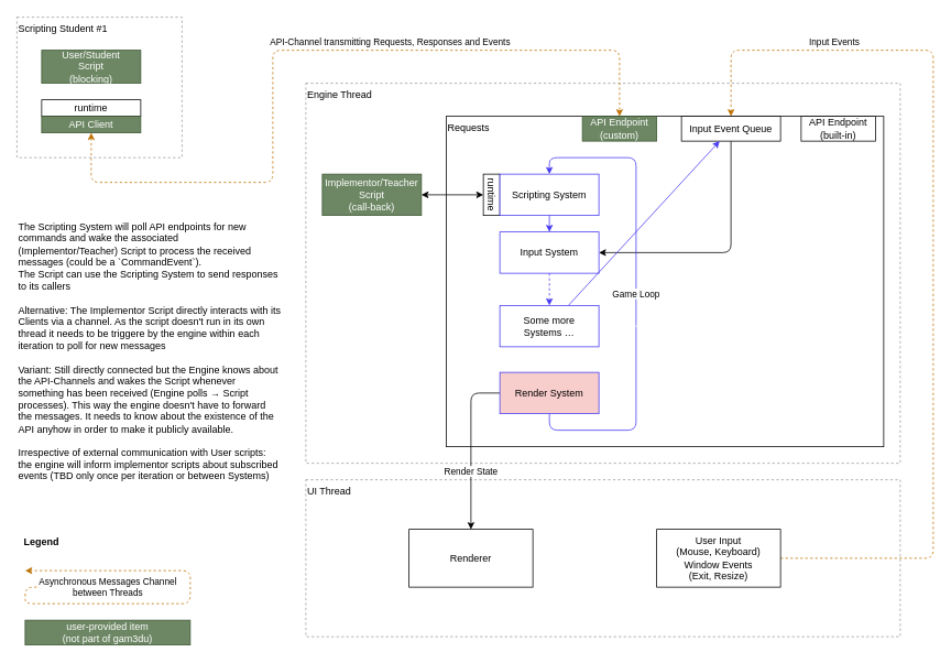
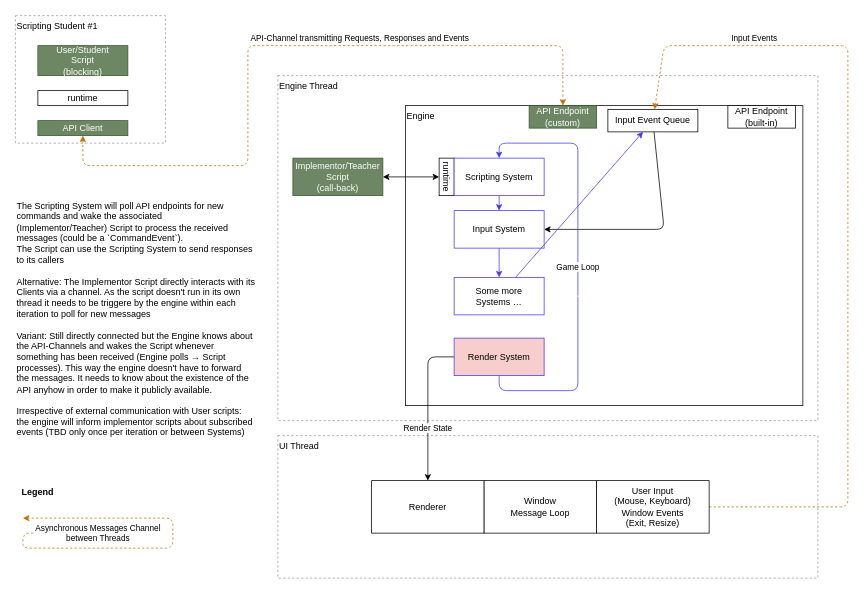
  <mxCell id="0" />
  <mxCell id="1" parent="0" />
  <mxCell id="2" value="Scripting Student #1" style="rounded=0;whiteSpace=wrap;html=1;fillColor=none;dashed=1;align=left;verticalAlign=top;strokeColor=#999999;" vertex="1" parent="1"><mxGeometry x="20" y="20" width="200" height="170" as="geometry" /></mxCell>
  <mxCell id="3" value="Engine Thread" style="rounded=0;whiteSpace=wrap;html=1;fillColor=none;dashed=1;align=left;verticalAlign=top;strokeColor=#999999;" vertex="1" parent="1"><mxGeometry x="370" y="100" width="720" height="460" as="geometry" /></mxCell>
  <mxCell id="4" value="User/Student&lt;br&gt;Script&lt;br&gt;(blocking)" style="rounded=0;whiteSpace=wrap;html=1;fillColor=#6d8764;fontColor=#ffffff;strokeColor=#3A5431;" vertex="1" parent="1"><mxGeometry x="50" y="60" width="120" height="40" as="geometry" /></mxCell>
  <mxCell id="5" value="API-Channel transmitting Requests, Responses and Events" style="edgeStyle=none;html=1;entryX=0.5;entryY=0;entryDx=0;entryDy=0;dashed=1;fillColor=#f0a30a;strokeColor=#BD7000;startArrow=classic;startFill=1;exitX=0.5;exitY=1;exitDx=0;exitDy=0;" edge="1" parent="1" source="34" target="21"><mxGeometry x="0.238" y="10" relative="1" as="geometry"><Array as="points"><mxPoint x="110" y="220" /><mxPoint x="330" y="220" /><mxPoint x="330" y="60" /><mxPoint x="750" y="60" /></Array><mxPoint as="offset" /></mxGeometry></mxCell>
  <mxCell id="6" value="runtime" style="rounded=0;whiteSpace=wrap;html=1;" vertex="1" parent="1"><mxGeometry x="50" y="120" width="120" height="20" as="geometry" /></mxCell>
- <mxCell id="7" value="Requests" style="rounded=0;whiteSpace=wrap;html=1;align=left;verticalAlign=top;" vertex="1" parent="1"><mxGeometry x="540" y="140" width="530" height="400" as="geometry" /></mxCell>
+ <mxCell id="7" value="Engine" style="rounded=0;whiteSpace=wrap;html=1;align=left;verticalAlign=top;" vertex="1" parent="1"><mxGeometry x="540" y="140" width="530" height="400" as="geometry" /></mxCell>
  <mxCell id="8" value="" style="edgeStyle=none;html=1;strokeColor=#4437F0;" edge="1" parent="1" source="27" target="20"><mxGeometry relative="1" as="geometry" /></mxCell>
  <mxCell id="9" style="edgeStyle=none;html=1;entryX=1;entryY=0.5;entryDx=0;entryDy=0;startArrow=none;startFill=0;" edge="1" parent="1" source="10" target="20"><mxGeometry relative="1" as="geometry"><Array as="points"><mxPoint x="885" y="305" /></Array></mxGeometry></mxCell>
- <mxCell id="10" value="Input Event Queue" style="rounded=0;whiteSpace=wrap;html=1;" vertex="1" parent="1"><mxGeometry x="825" y="140" width="120" height="30" as="geometry" /></mxCell>
+ <mxCell id="10" value="Input Event Queue" style="rounded=0;whiteSpace=wrap;html=1;" vertex="1" parent="1"><mxGeometry x="810" y="145" width="120" height="30" as="geometry" /></mxCell>
  <mxCell id="11" value="Implementor/Teacher&lt;br&gt;Script&lt;br&gt;(call-back)" style="rounded=0;whiteSpace=wrap;html=1;fillColor=#6d8764;fontColor=#ffffff;strokeColor=#3A5431;" vertex="1" parent="1"><mxGeometry x="390" y="210" width="120" height="50" as="geometry" /></mxCell>
  <mxCell id="12" value="runtime" style="rounded=0;whiteSpace=wrap;html=1;rotation=90;" vertex="1" parent="1"><mxGeometry x="570" y="225" width="50" height="20" as="geometry" /></mxCell>
  <mxCell id="13" value="" style="endArrow=classic;startArrow=classic;html=1;exitX=1;exitY=0.5;exitDx=0;exitDy=0;entryX=0.5;entryY=1;entryDx=0;entryDy=0;" edge="1" parent="1" source="11" target="12"><mxGeometry width="50" height="50" relative="1" as="geometry"><mxPoint x="570" y="570" as="sourcePoint" /><mxPoint x="620" y="520" as="targetPoint" /></mxGeometry></mxCell>
  <mxCell id="14" value="UI Thread" style="rounded=0;whiteSpace=wrap;html=1;fillColor=none;dashed=1;align=left;verticalAlign=top;strokeColor=#999999;" vertex="1" parent="1"><mxGeometry x="370" y="580" width="720" height="190" as="geometry" /></mxCell>
  <mxCell id="15" value="Renderer" style="rounded=0;whiteSpace=wrap;html=1;align=center;verticalAlign=middle;" vertex="1" parent="1"><mxGeometry x="495" y="640" width="150" height="70" as="geometry" /></mxCell>
+ <mxCell id="16" value="Window&lt;br&gt;Message Loop" style="rounded=0;whiteSpace=wrap;html=1;align=center;verticalAlign=middle;" vertex="1" parent="1"><mxGeometry x="645" y="640" width="150" height="70" as="geometry" /></mxCell>
  <mxCell id="17" value="Input Events" style="edgeStyle=none;html=1;dashed=1;fillColor=#f0a30a;strokeColor=#BD7000;" edge="1" parent="1" source="18" target="10"><mxGeometry x="0.636" y="-10" relative="1" as="geometry"><mxPoint x="1090" y="675" as="targetPoint" /><Array as="points"><mxPoint x="1130" y="675" /><mxPoint x="1130" y="60" /><mxPoint x="885" y="60" /></Array><mxPoint as="offset" /></mxGeometry></mxCell>
  <mxCell id="18" value="User Input&lt;br&gt;(Mouse, Keyboard)&lt;br&gt;Window Events&lt;br&gt;(Exit, Resize)" style="rounded=0;whiteSpace=wrap;html=1;align=center;verticalAlign=middle;" vertex="1" parent="1"><mxGeometry x="795" y="640" width="150" height="70" as="geometry" /></mxCell>
- <mxCell id="19" value="" style="edgeStyle=none;html=1;strokeColor=#4437F0;dashed=1;" edge="1" parent="1" source="20" target="26"><mxGeometry relative="1" as="geometry" /></mxCell>
+ <mxCell id="19" value="" style="edgeStyle=none;html=1;strokeColor=#4437F0;" edge="1" parent="1" source="20" target="26"><mxGeometry relative="1" as="geometry" /></mxCell>
  <mxCell id="20" value="Input System" style="rounded=0;whiteSpace=wrap;html=1;strokeColor=#4437F0;" vertex="1" parent="1"><mxGeometry x="605" y="280" width="120" height="50" as="geometry" /></mxCell>
  <mxCell id="21" value="API Endpoint&lt;br&gt;(custom)" style="rounded=0;whiteSpace=wrap;html=1;fillColor=#6d8764;fontColor=#ffffff;strokeColor=#3A5431;" vertex="1" parent="1"><mxGeometry x="705" y="140" width="90" height="30" as="geometry" /></mxCell>
  <mxCell id="22" value="Render State" style="edgeStyle=none;html=1;entryX=0.5;entryY=0;entryDx=0;entryDy=0;" edge="1" parent="1" source="24" target="15"><mxGeometry x="0.3" relative="1" as="geometry"><Array as="points"><mxPoint x="570" y="475" /></Array><mxPoint as="offset" /></mxGeometry></mxCell>
  <mxCell id="23" value="Game Loop" style="edgeStyle=none;html=1;entryX=0.5;entryY=0;entryDx=0;entryDy=0;strokeColor=#4437F0;" edge="1" parent="1" source="24" target="27"><mxGeometry relative="1" as="geometry"><Array as="points"><mxPoint x="665" y="520" /><mxPoint x="770" y="520" /><mxPoint x="770" y="190" /><mxPoint x="665" y="190" /></Array></mxGeometry></mxCell>
  <mxCell id="24" value="Render System" style="rounded=0;whiteSpace=wrap;html=1;strokeColor=#4437F0;fillColor=#f8cecc;" vertex="1" parent="1"><mxGeometry x="605" y="450" width="120" height="50" as="geometry" /></mxCell>
  <mxCell id="25" style="edgeStyle=none;html=1;strokeColor=#4437F0;" edge="1" parent="1" source="26" target="10"><mxGeometry relative="1" as="geometry" /></mxCell>
  <mxCell id="26" value="Some more&lt;br&gt;Systems …" style="rounded=0;whiteSpace=wrap;html=1;strokeColor=#4437F0;" vertex="1" parent="1"><mxGeometry x="605" y="369" width="120" height="50" as="geometry" /></mxCell>
  <mxCell id="27" value="Scripting System" style="rounded=0;whiteSpace=wrap;html=1;strokeColor=#4437F0;" vertex="1" parent="1"><mxGeometry x="605" y="210" width="120" height="50" as="geometry" /></mxCell>
  <mxCell id="28" style="edgeStyle=none;html=1;entryX=1;entryY=0.5;entryDx=0;entryDy=0;strokeColor=#FFFFFF;startArrow=classic;startFill=1;" edge="1" parent="1" source="29" target="26"><mxGeometry relative="1" as="geometry"><Array as="points"><mxPoint x="1015" y="394" /></Array></mxGeometry></mxCell>
  <mxCell id="29" value="API Endpoint&lt;br&gt;(built-in)" style="rounded=0;whiteSpace=wrap;html=1;" vertex="1" parent="1"><mxGeometry x="970" y="140" width="90" height="30" as="geometry" /></mxCell>
- <mxCell id="30" value="user-provided item&lt;br&gt;(not part of gam3du)" style="rounded=0;whiteSpace=wrap;html=1;fillColor=#6d8764;fontColor=#ffffff;strokeColor=#3A5431;" vertex="1" parent="1"><mxGeometry x="30" y="750" width="200" height="30" as="geometry" /></mxCell>
  <mxCell id="31" value="Asynchronous Messages Channel&lt;br&gt;between Threads" style="edgeStyle=none;html=1;dashed=1;fillColor=#f0a30a;strokeColor=#BD7000;" edge="1" parent="1"><mxGeometry x="0.583" y="20" relative="1" as="geometry"><mxPoint x="50" y="710" as="sourcePoint" /><mxPoint x="30" y="690" as="targetPoint" /><Array as="points"><mxPoint x="30" y="710" /><mxPoint x="30" y="730" /><mxPoint x="230" y="730" /><mxPoint x="230" y="690" /></Array><mxPoint as="offset" /></mxGeometry></mxCell>
  <mxCell id="32" value="Legend" style="text;strokeColor=none;align=center;fillColor=none;html=1;verticalAlign=middle;whiteSpace=wrap;rounded=0;dashed=1;fontStyle=1" vertex="1" parent="1"><mxGeometry x="20" y="640" width="60" height="30" as="geometry" /></mxCell>
  <mxCell id="33" value="The Scripting System will poll API endpoints for new commands and wake the associated (Implementor/Teacher) Script to process the received messages (could be a `CommandEvent`).&lt;br&gt;The Script can use the Scripting System to send responses to its callers&lt;br&gt;&lt;br&gt;Alternative: The Implementor Script directly interacts with its Clients via a channel. As the script doesn't run in its own thread it needs to be triggere by the engine within each iteration to poll for new messages&lt;br&gt;&lt;br&gt;Variant: Still directly connected but the Engine knows about the API-Channels and wakes the Script whenever something has been received (Engine polls → Script processes). This way the engine doesn't have to forward the messages. It needs to know about the existence of the API anyhow in order to make it publicly available.&lt;br&gt;&lt;br&gt;Irrespective of external communication with User scripts: the engine will inform implementor scripts about subscribed events (TBD only once per iteration or between Systems)" style="text;strokeColor=none;align=left;fillColor=none;html=1;verticalAlign=top;whiteSpace=wrap;rounded=0;dashed=1;" vertex="1" parent="1"><mxGeometry x="20" y="260" width="320" height="370" as="geometry" /></mxCell>
- <mxCell id="34" value="API Client" style="rounded=0;whiteSpace=wrap;html=1;fillColor=#6d8764;fontColor=#ffffff;strokeColor=#3A5431;" vertex="1" parent="1"><mxGeometry x="50" y="140" width="120" height="20" as="geometry" /></mxCell>
+ <mxCell id="34" value="API Client" style="rounded=0;whiteSpace=wrap;html=1;fillColor=#6d8764;fontColor=#ffffff;strokeColor=#3A5431;" vertex="1" parent="1"><mxGeometry x="50" y="160" width="120" height="20" as="geometry" /></mxCell>
